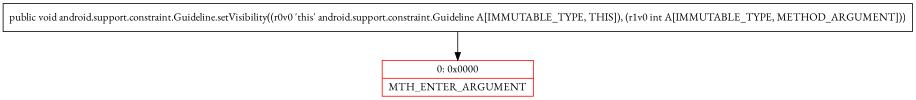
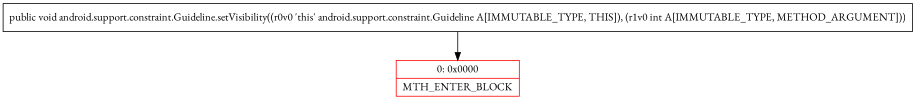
  digraph {
    fontname="EB Garamond"
    node [shape=record fontname="EB Garamond"]
-   n1 [color=red label="{0\:\ 0x0000|MTH_ENTER_ARGUMENT\l}"]
+   n1 [color=red label="{0\:\ 0x0000|MTH_ENTER_BLOCK\l}"]
    n2 [label="{public void android.support.constraint.Guideline.setVisibility((r0v0 'this' android.support.constraint.Guideline A[IMMUTABLE_TYPE, THIS]), (r1v0 int A[IMMUTABLE_TYPE, METHOD_ARGUMENT])) }"]
    subgraph cluster_1 {
      label="R(0)"
    }
    n2 -> n1 [fontname="EB Garamond"]
  }
